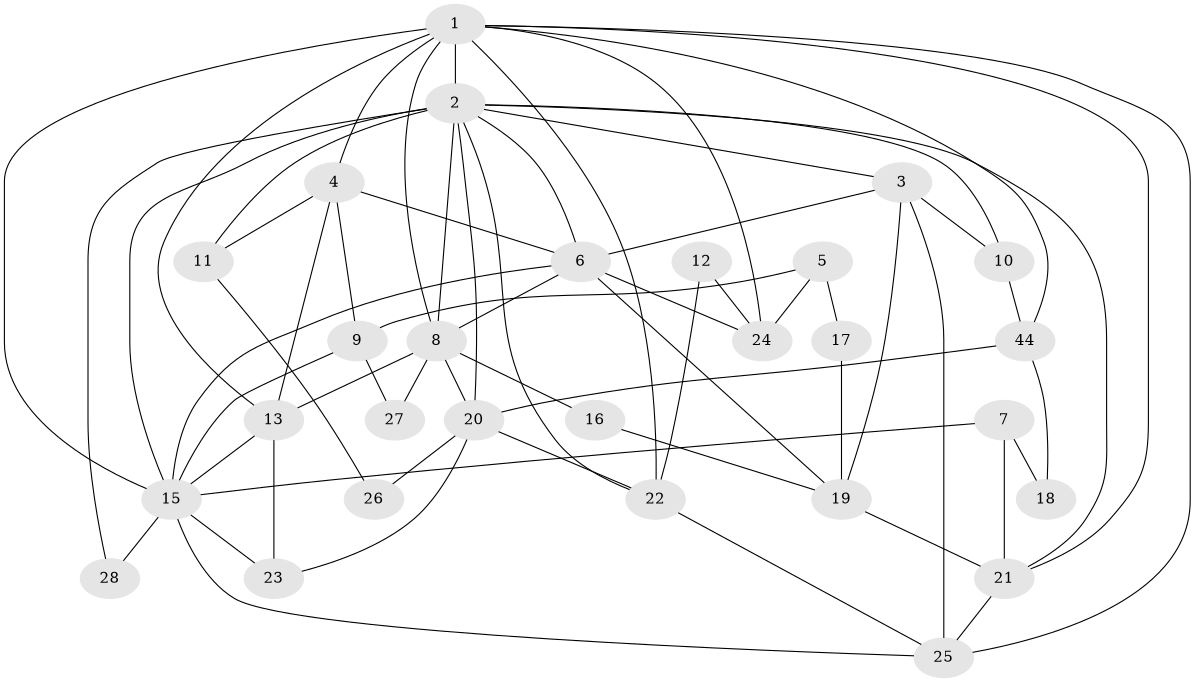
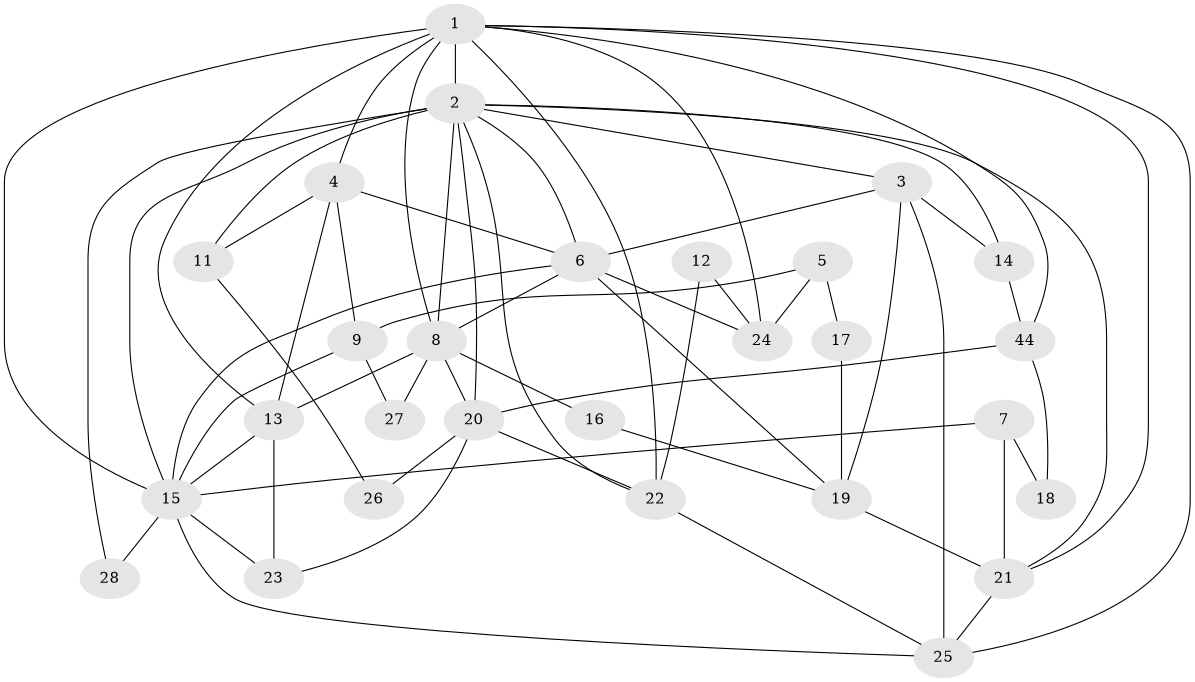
  graph {
    node [color=gray90 style=filled]
    edge [weight=1.0]
    1
    2
    4
    8
    13
    n6 [label=44]
    15
    21
    22
    24
    25
    3
    6
-   10
+   10 [label=14]
    11
    20
    28
    9
    16
    27
    23
    18
    19
    26
    5
    17
    7
    12
    1 -- 2 [weight=4.0]
    1 -- 4
    1 -- 8
    1 -- 13
    1 -- n6
    1 -- 15 [weight=3.0]
    1 -- 21
    1 -- 22
    1 -- 24
    1 -- 25
    2 -- 8 [weight=4.0]
    2 -- 15 [weight=3.0]
    2 -- 21
    2 -- 22
    2 -- 3 [weight=2.0]
    2 -- 6 [weight=2.0]
    2 -- 10
    2 -- 11
    2 -- 20
    2 -- 28
    4 -- 13
    4 -- 6
    4 -- 11
    4 -- 9
    8 -- 13
    8 -- 20
    8 -- 16
    8 -- 27
    13 -- 15 [weight=2.0]
    13 -- 23
    n6 -- 20
    n6 -- 18
    15 -- 25
    15 -- 28
    15 -- 23
    21 -- 25
    22 -- 25
    3 -- 25
    3 -- 6
    3 -- 10 [weight=2.0]
    3 -- 19
    6 -- 8 [weight=2.0]
    6 -- 15 [weight=2.0]
    6 -- 24
    6 -- 19
    10 -- n6
    11 -- 26
    20 -- 22
    20 -- 23
    20 -- 26
    9 -- 15
    9 -- 27
    16 -- 19
    19 -- 21
    5 -- 24
    5 -- 9
    5 -- 17
    17 -- 19
    7 -- 15
    7 -- 21
    7 -- 18
    12 -- 22
    12 -- 24
  }
